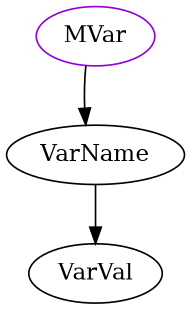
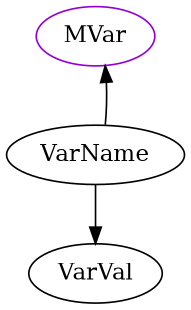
  digraph {
    n1 [color=darkviolet label=MVar shape=oval]
    VarName
    VarVal
-   n1 -> VarName
+   VarName -> n1
    VarName -> VarVal
  }
